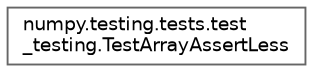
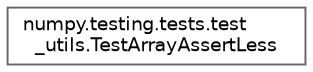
  digraph {
    rankdir=LR
-   n1 [color=grey40 fillcolor=white fontname=Helvetica fontsize=10 height=0.2 label="numpy.testing.tests.test\l_testing.TestArrayAssertLess" shape=box style=filled width=0.4]
+   n1 [color=grey40 fillcolor=white fontname=Helvetica fontsize=10 height=0.2 label="numpy.testing.tests.test\l_utils.TestArrayAssertLess" shape=box style=filled width=0.4]
  }
